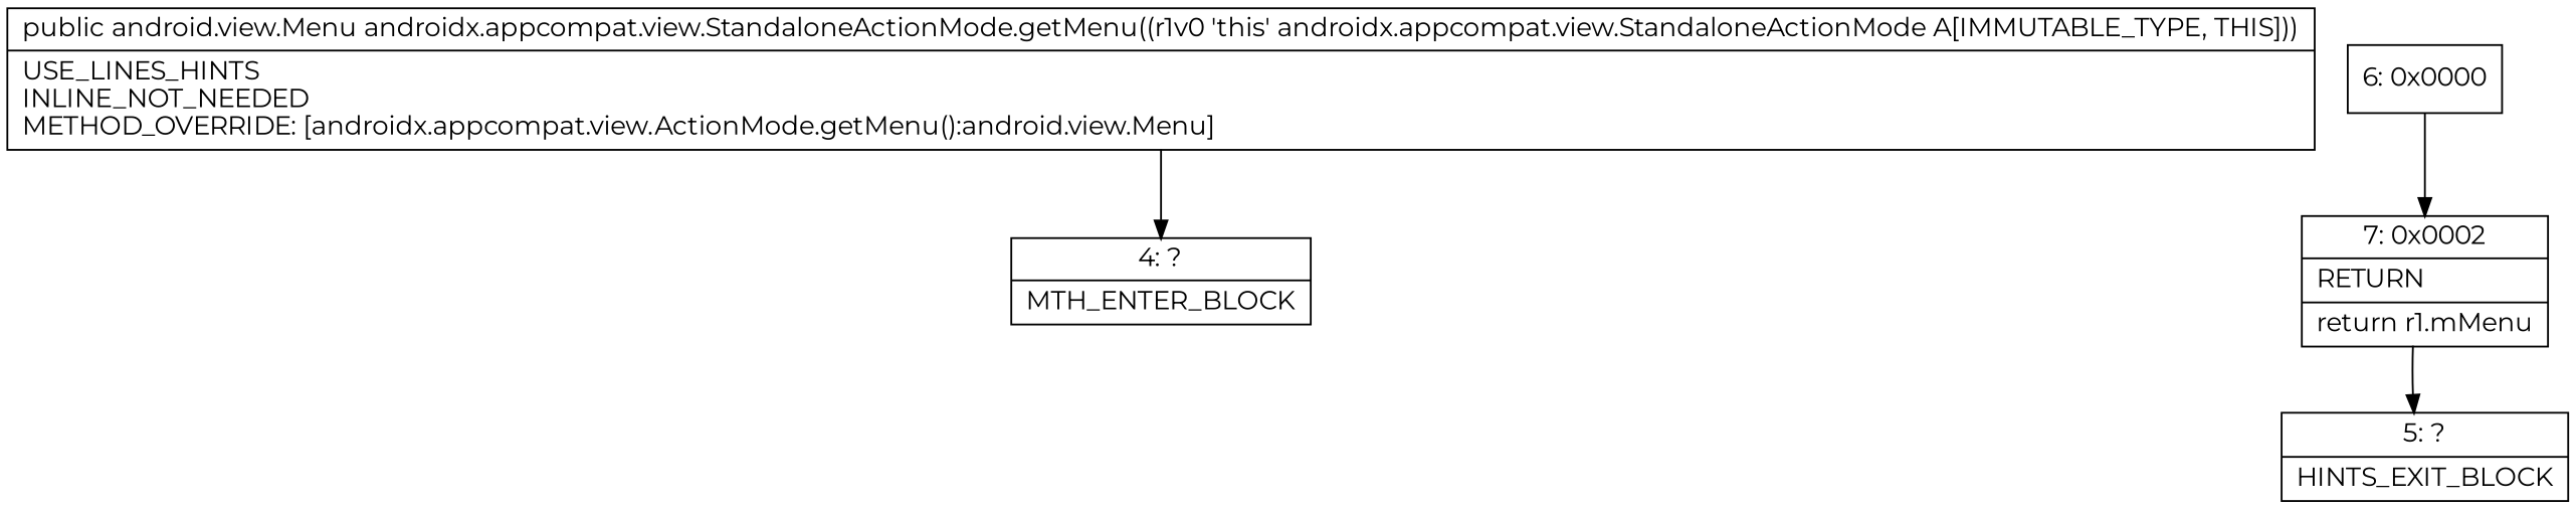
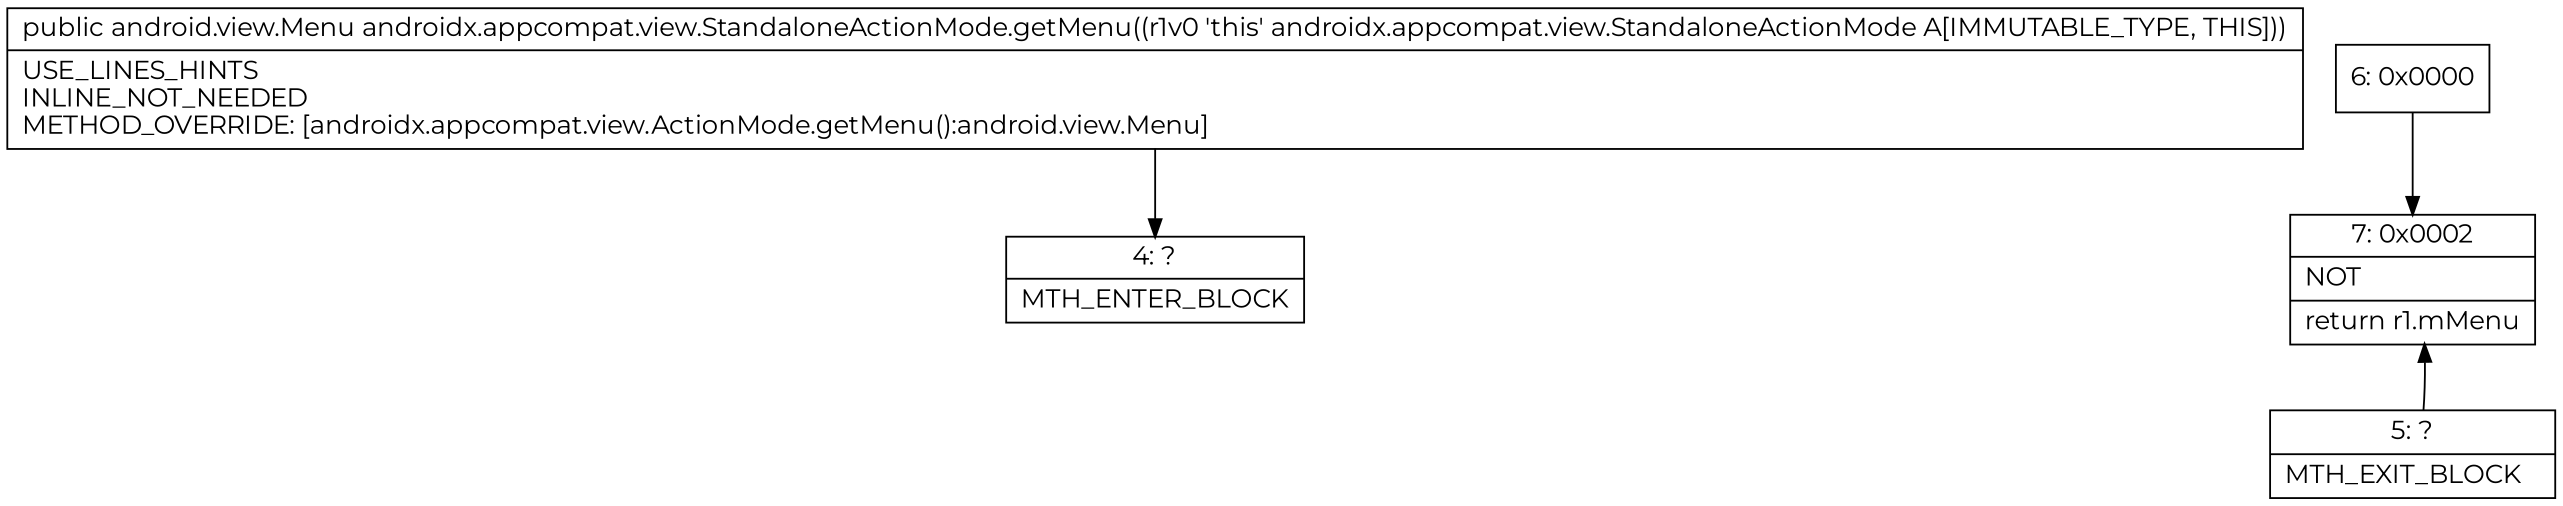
  digraph {
    fontname=Montserrat
    node [fontname=Montserrat shape=record]
    edge [fontname=Montserrat]
    n1 [label="{4\:\ ?|MTH_ENTER_BLOCK\l}"]
    n2 [label="{6\:\ 0x0000}"]
-   n3 [label="{7\:\ 0x0002|RETURN\l|return r1.mMenu\l}"]
-   n4 [label="{5\:\ ?|HINTS_EXIT_BLOCK\l}"]
+   n3 [label="{7\:\ 0x0002|NOT\l|return r1.mMenu\l}"]
+   n4 [label="{5\:\ ?|MTH_EXIT_BLOCK\l}"]
    n5 [label="{public android.view.Menu androidx.appcompat.view.StandaloneActionMode.getMenu((r1v0 'this' androidx.appcompat.view.StandaloneActionMode A[IMMUTABLE_TYPE, THIS]))  | USE_LINES_HINTS\lINLINE_NOT_NEEDED\lMETHOD_OVERRIDE: [androidx.appcompat.view.ActionMode.getMenu():android.view.Menu]\l}"]
    n2 -> n3
-   n3 -> n4
+   n4 -> n3
    n5 -> n1
  }
